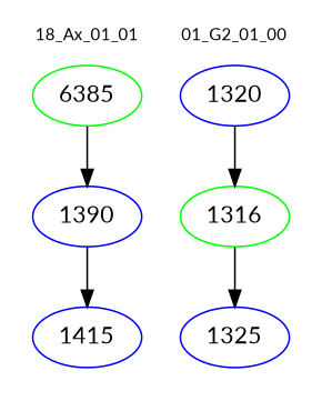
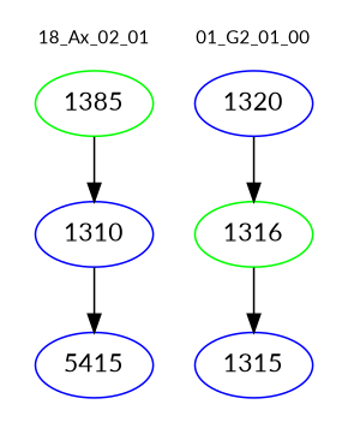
  digraph {
    fontname=Lato
    node [color=blue fontname=Lato]
    edge [color=black fontname=Lato]
-   n1 [color=green label=6385]
-   n2 [label=1390]
-   n3 [label=1415]
+   n1 [color=green label=1385]
+   n2 [label=1310]
+   n3 [label=5415]
    n4 [label=1320]
    n5 [color=green label=1316]
-   n6 [label=1325]
+   n6 [label=1315]
    subgraph cluster_1 {
      color=white
      fontsize=10
-     label="18_Ax_01_01"
+     label="18_Ax_02_01"
      n1
      n2
      n3
    }
    subgraph cluster_2 {
      color=white
      fontsize=10
      label="01_G2_01_00"
      n4
      n5
      n6
    }
    n1 -> n2
    n2 -> n3
    n4 -> n5
    n5 -> n6
  }
